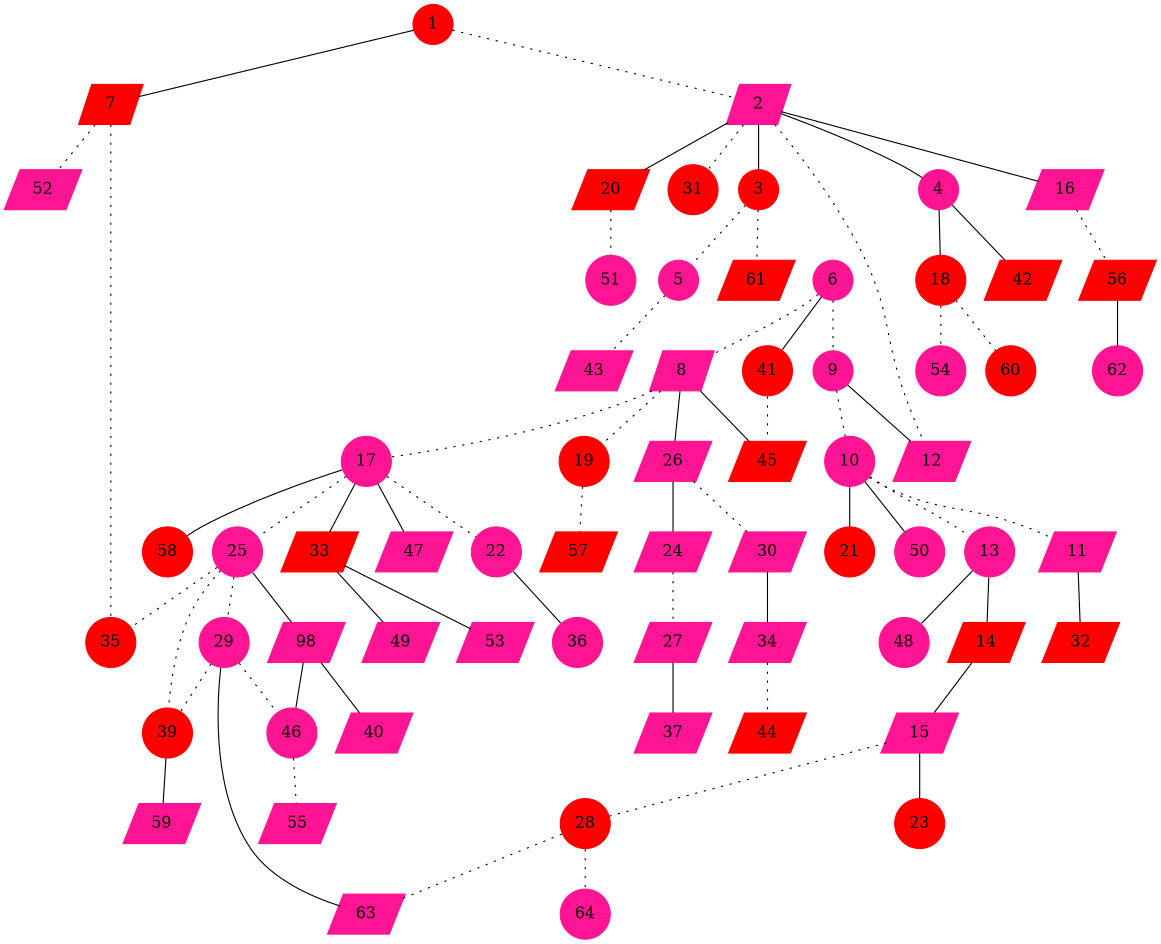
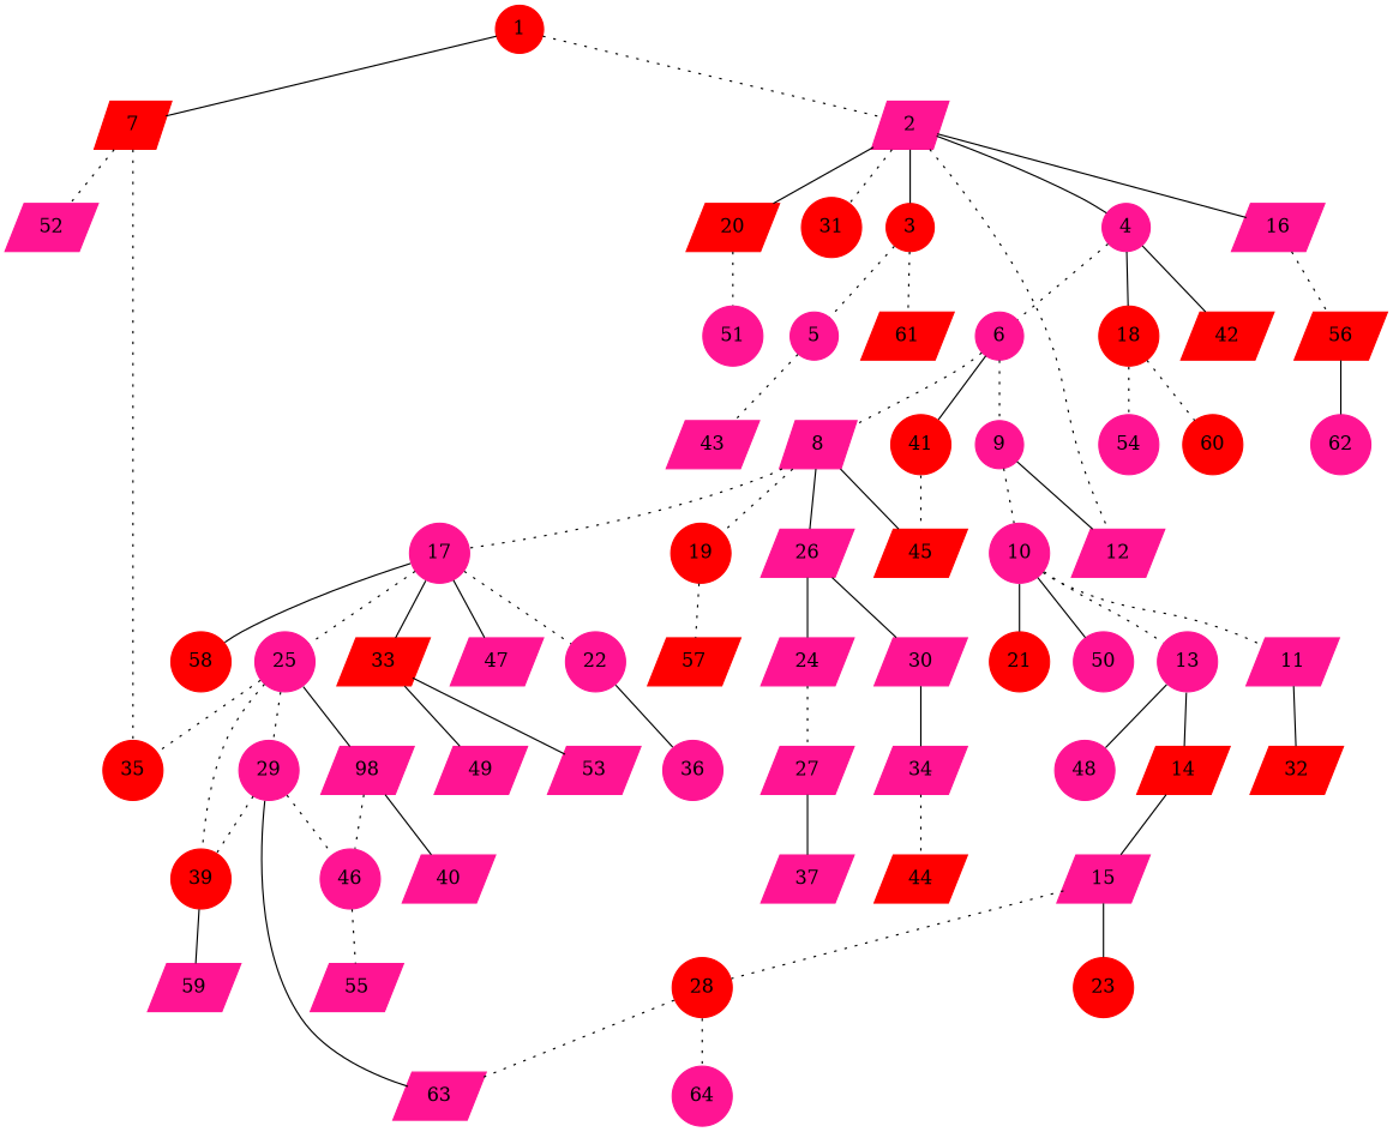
  graph {
    node [color=deeppink shape=parallelogram style=filled]
    edge [style=dotted]
    1 [color=red shape=circle]
    2
    7 [color=red]
    3 [color=red shape=circle]
    4 [shape=circle]
    12
    16
    20 [color=red]
    31 [color=red shape=circle]
    35 [color=red shape=circle]
    52
    5 [shape=circle]
    61 [color=red]
    6 [shape=circle]
    18 [color=red shape=circle]
    42 [color=red]
    56 [color=red]
    51 [shape=circle]
    43
    8
    9 [shape=circle]
    41 [color=red shape=circle]
    54 [shape=circle]
    60 [color=red shape=circle]
    17 [shape=circle]
    19 [color=red shape=circle]
    26
    45 [color=red]
    10 [shape=circle]
    22 [shape=circle]
    25 [shape=circle]
    33 [color=red]
    47
    58 [color=red shape=circle]
    57 [color=red]
    24
    27
    30
    11
    13 [shape=circle]
    21 [color=red shape=circle]
    50 [shape=circle]
    32 [color=red]
    14 [color=red]
    48 [shape=circle]
    15
    23 [color=red shape=circle]
    28 [color=red shape=circle]
    63
    64 [shape=circle]
    62 [shape=circle]
    36 [shape=circle]
    29 [shape=circle]
    n54 [label=98]
    39 [color=red shape=circle]
    49
    53
    37
    46 [shape=circle]
    40
    59
    34
    55
    44 [color=red]
    1 -- 2
    1 -- 7 [style=solid]
    2 -- 3 [style=solid]
    2 -- 4 [style=solid]
    2 -- 12
    2 -- 16 [style=solid]
    2 -- 20 [style=solid]
    2 -- 31
    7 -- 35
    7 -- 52
    3 -- 5
    3 -- 61
+   4 -- 6
    4 -- 18 [style=solid]
    4 -- 42 [style=solid]
    16 -- 56
    20 -- 51
    5 -- 43
    6 -- 8
    6 -- 9
    6 -- 41 [style=solid]
    18 -- 54
    18 -- 60
    56 -- 62 [style=solid]
    8 -- 17
    8 -- 19
    8 -- 26 [style=solid]
    8 -- 45 [style=solid]
    9 -- 12 [style=solid]
    9 -- 10
    41 -- 45
    17 -- 22
    17 -- 25
    17 -- 33 [style=solid]
    17 -- 47 [style=solid]
    17 -- 58 [style=solid]
    19 -- 57
    26 -- 24 [style=solid]
-   26 -- 30
+   26 -- 30 [style=solid]
    10 -- 11
    10 -- 13
    10 -- 21 [style=solid]
    10 -- 50 [style=solid]
    22 -- 36 [style=solid]
    25 -- 35
    25 -- 29
    25 -- n54 [style=solid]
    25 -- 39
    33 -- 49 [style=solid]
    33 -- 53 [style=solid]
    24 -- 27
    27 -- 37 [style=solid]
    30 -- 34 [style=solid]
    11 -- 32 [style=solid]
    13 -- 14 [style=solid]
    13 -- 48 [style=solid]
    14 -- 15 [style=solid]
    15 -- 23 [style=solid]
    15 -- 28
    28 -- 63
    28 -- 64
    29 -- 63 [style=solid]
    29 -- 39
    29 -- 46
-   n54 -- 46 [style=solid]
+   n54 -- 46
    n54 -- 40 [style=solid]
    39 -- 59 [style=solid]
    46 -- 55
    34 -- 44
  }
